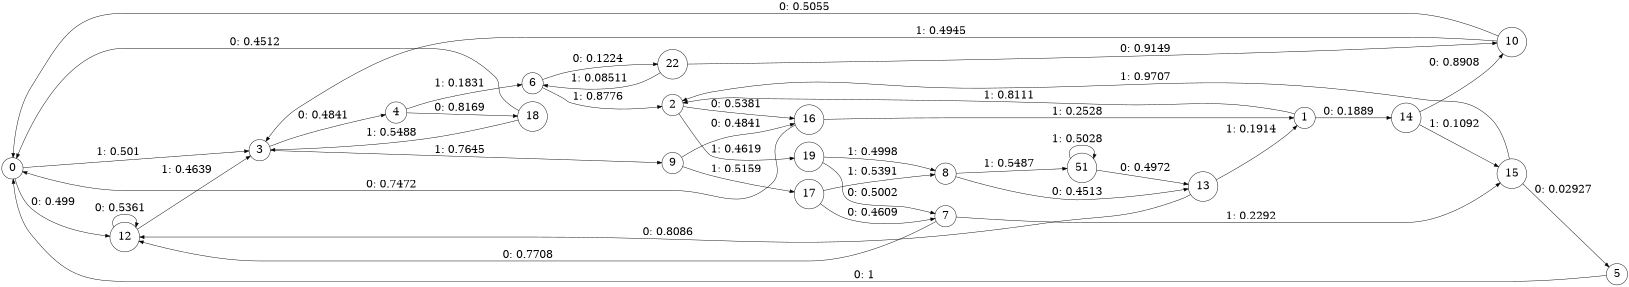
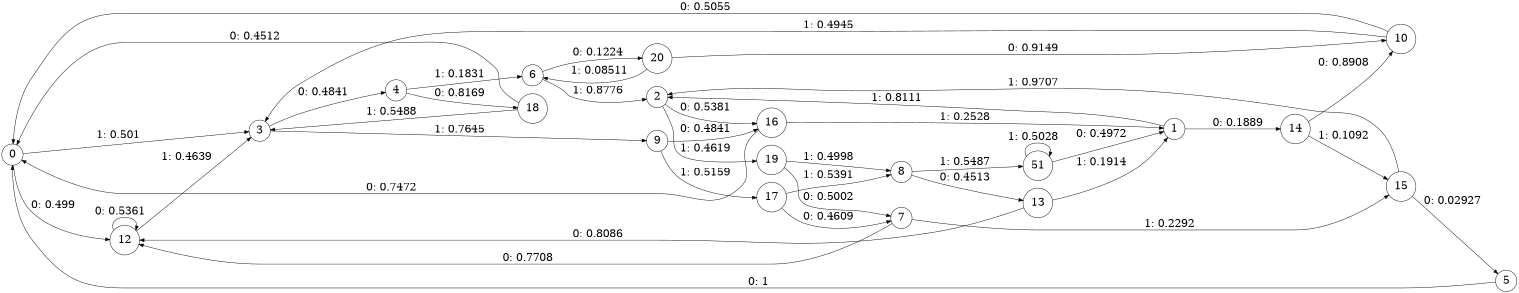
  digraph {
    rankdir=LR
    node [fontsize=24 shape=circle]
    edge [fontsize=24]
    0
    12
    3
    4
    9
    18
    6
    16
    17
    1
    14
    2
    10
    15
    19
    5
    7
    8
    13
    n20 [label=51]
-   20 [label=22]
+   20
    0 -> 12 [label="0: 0.499    "]
    0 -> 3 [label="1: 0.501    "]
    12 -> 12 [label="0: 0.5361   "]
    12 -> 3 [label="1: 0.4639   "]
    3 -> 4 [label="0: 0.4841   "]
    3 -> 9 [label="1: 0.7645   "]
    4 -> 18 [label="0: 0.8169   "]
    4 -> 6 [label="1: 0.1831   "]
    9 -> 16 [label="0: 0.4841   "]
    9 -> 17 [label="1: 0.5159   "]
    18 -> 0 [label="0: 0.4512   "]
    18 -> 3 [label="1: 0.5488   "]
    6 -> 2 [label="1: 0.8776   "]
    6 -> 20 [label="0: 0.1224   "]
    16 -> 0 [label="0: 0.7472   "]
    16 -> 1 [label="1: 0.2528   "]
    17 -> 7 [label="0: 0.4609   "]
    17 -> 8 [label="1: 0.5391   "]
    1 -> 14 [label="0: 0.1889   "]
    1 -> 2 [label="1: 0.8111   "]
    14 -> 10 [label="0: 0.8908   "]
    14 -> 15 [label="1: 0.1092   "]
    2 -> 16 [label="0: 0.5381   "]
    2 -> 19 [label="1: 0.4619   "]
    10 -> 0 [label="0: 0.5055   "]
    10 -> 3 [label="1: 0.4945   "]
    15 -> 2 [label="1: 0.9707   "]
    15 -> 5 [label="0: 0.02927  "]
    19 -> 7 [label="0: 0.5002   "]
    19 -> 8 [label="1: 0.4998   "]
    5 -> 0 [label="0: 1        "]
    7 -> 12 [label="0: 0.7708   "]
    7 -> 15 [label="1: 0.2292   "]
    8 -> 13 [label="0: 0.4513   "]
    8 -> n20 [label="1: 0.5487   "]
    13 -> 12 [label="0: 0.8086   "]
    13 -> 1 [label="1: 0.1914   "]
-   n20 -> 13 [label="0: 0.4972   "]
+   n20 -> 1 [label="0: 0.4972   "]
    n20 -> n20 [label="1: 0.5028   "]
    20 -> 6 [label="1: 0.08511  "]
    20 -> 10 [label="0: 0.9149   "]
  }
